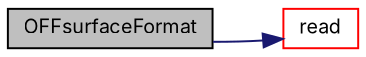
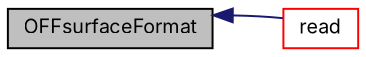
  digraph {
    rankdir=LR
    fontname=Inter
    node [fontname=Inter fontsize=10 shape=record]
    n1 [color=black fillcolor=grey75 fontcolor=black height=0.2 label=OFFsurfaceFormat style=filled width=0.4]
    n2 [color=red height=0.2 label=read width=0.4]
-   n1 -> n2 [color=midnightblue fontname=Inter fontsize=10 labelfontname=FreeSans labelfontsize=10 style=solid]
+   n2 -> n1 [color=midnightblue fontname=Inter fontsize=10 labelfontname=FreeSans labelfontsize=10 style=solid]
  }
